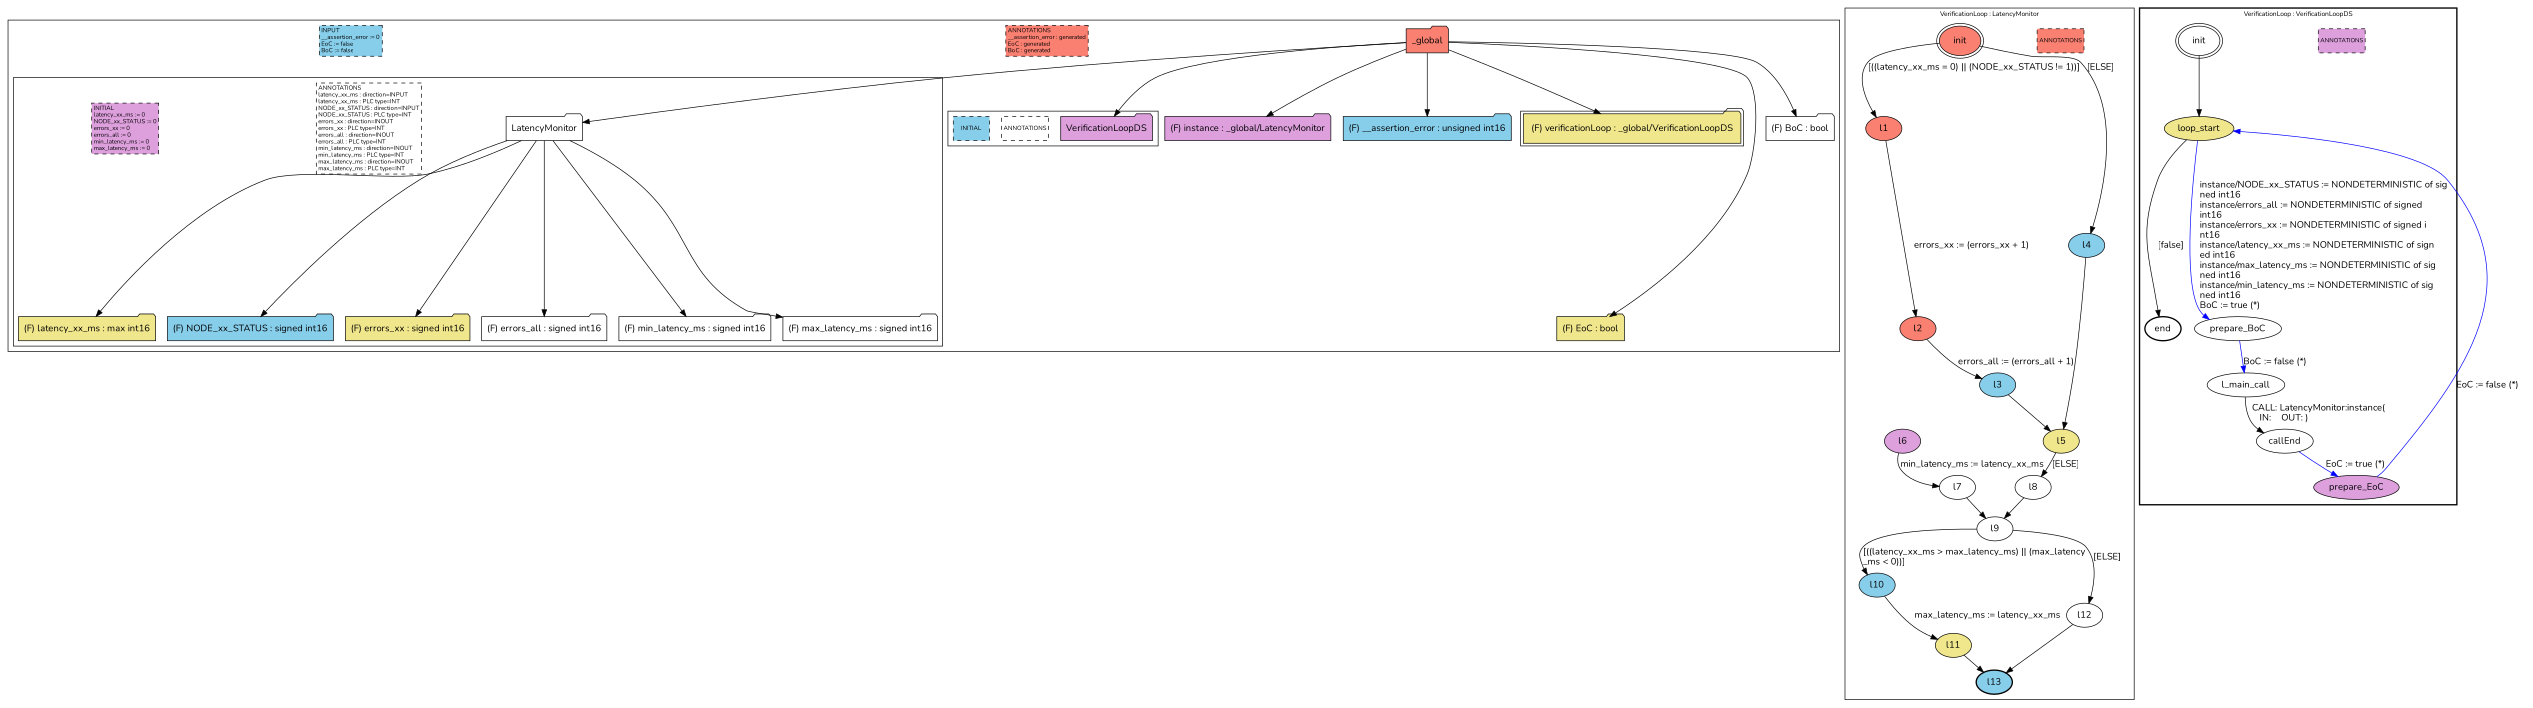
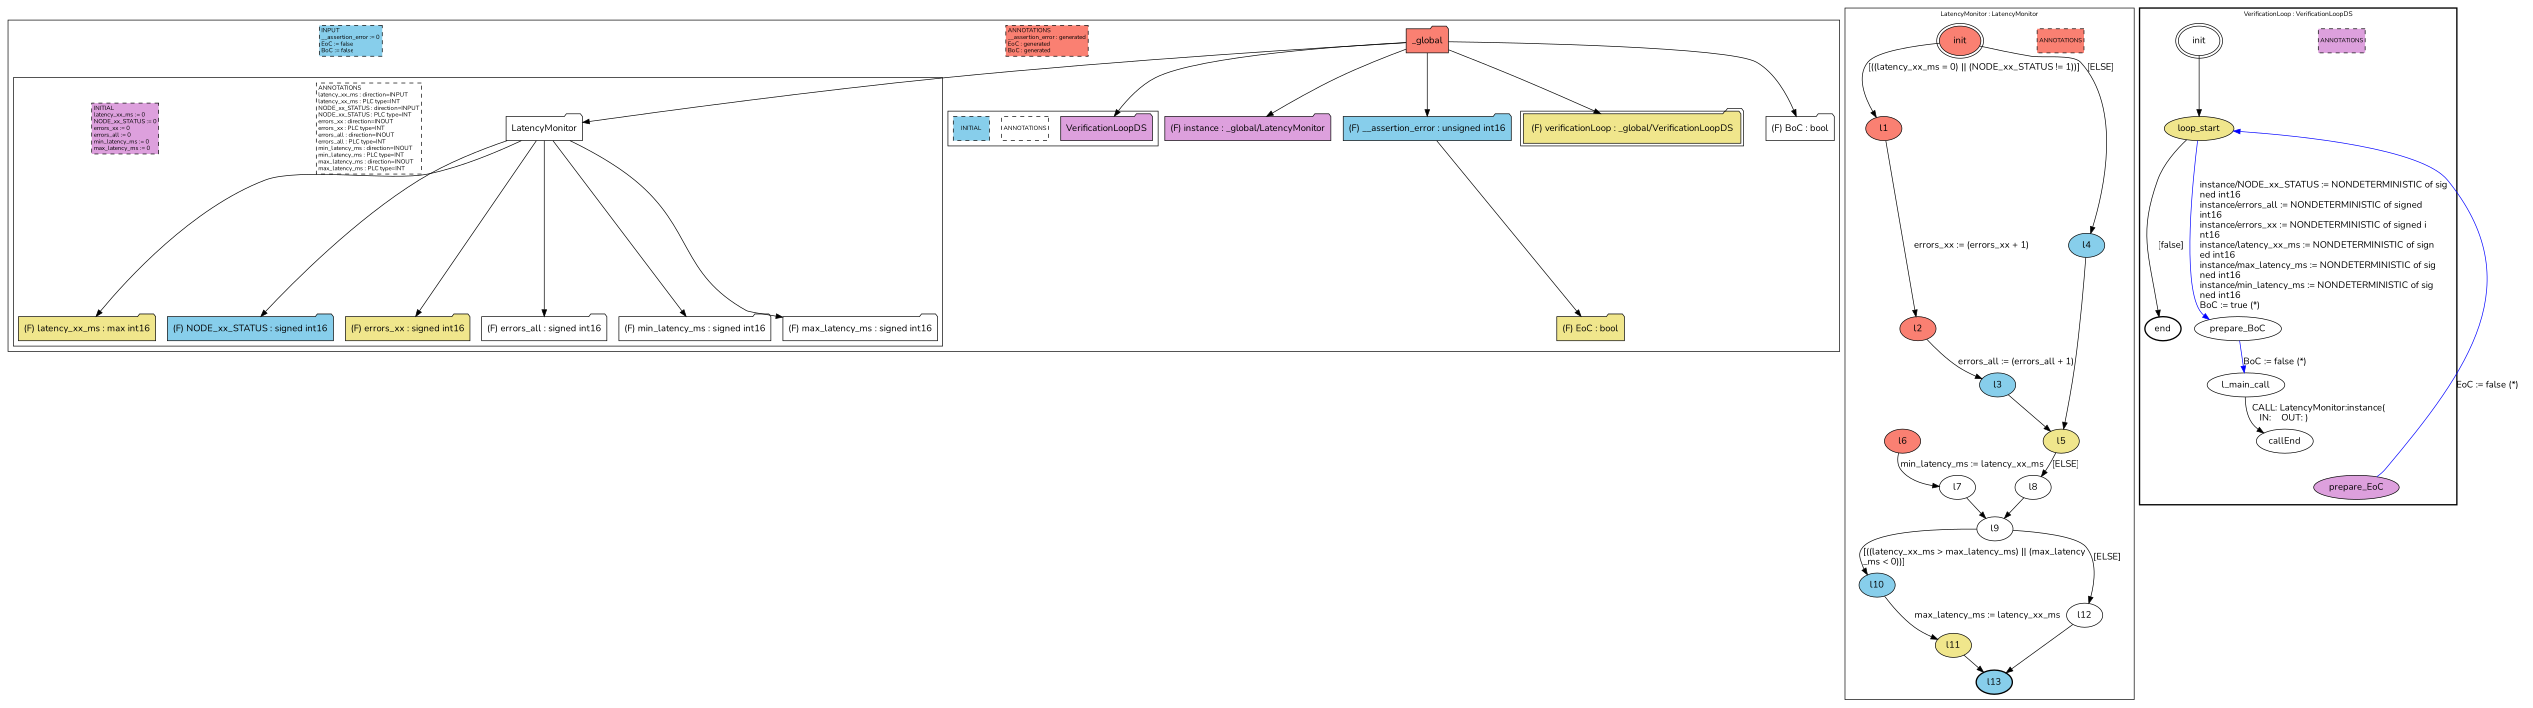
  digraph {
    fontname=Nunito
    node [fillcolor=white fontname=Nunito shape=ellipse style=filled]
    edge [fontname=Nunito color=black]
    n1 [label=LatencyMonitor shape=folder]
    n2 [fillcolor=khaki label="(F) latency_xx_ms : max int16" shape=folder]
    n3 [fillcolor=skyblue label="(F) NODE_xx_STATUS : signed int16" shape=folder]
    n4 [fillcolor=khaki label="(F) errors_xx : signed int16" shape=folder]
    n5 [label="(F) errors_all : signed int16" shape=folder]
    n6 [label="(F) min_latency_ms : signed int16" shape=folder]
    n7 [label="(F) max_latency_ms : signed int16" shape=folder]
    n8 [fontsize=9 label="ANNOTATIONS\llatency_xx_ms : direction=INPUT\llatency_xx_ms : PLC type=INT\lNODE_xx_STATUS : direction=INPUT\lNODE_xx_STATUS : PLC type=INT\lerrors_xx : direction=INOUT\lerrors_xx : PLC type=INT\lerrors_all : direction=INOUT\lerrors_all : PLC type=INT\lmin_latency_ms : direction=INOUT\lmin_latency_ms : PLC type=INT\lmax_latency_ms : direction=INOUT\lmax_latency_ms : PLC type=INT\l" margin="0.04,0.04" shape=rectangle style="dashed,filled"]
    n9 [fillcolor=plum fontsize=9 label="INITIAL\llatency_xx_ms := 0\lNODE_xx_STATUS := 0\lerrors_xx := 0\lerrors_all := 0\lmin_latency_ms := 0\lmax_latency_ms := 0\l" margin="0.04,0.04" shape=rectangle style="dashed,filled"]
    n10 [fillcolor=plum label=VerificationLoopDS shape=folder]
    n11 [fontsize=9 label=ANNOTATIONS margin="0.04,0.04" shape=rectangle style="dashed,filled"]
    n12 [fillcolor=skyblue fontsize=9 label=INITIAL margin="0.04,0.04" shape=rectangle style="dashed,filled"]
    n13 [fillcolor=salmon label=_global shape=folder]
    n14 [fillcolor=plum label="(F) instance : _global/LatencyMonitor" shape=folder]
    n15 [fillcolor=skyblue label="(F) __assertion_error : unsigned int16" shape=folder]
    n16 [fillcolor=khaki label="(F) verificationLoop : _global/VerificationLoopDS" peripheries=2 shape=folder]
    n17 [fillcolor=khaki label="(F) EoC : bool" shape=folder]
    n18 [label="(F) BoC : bool" shape=folder]
    n19 [fillcolor=salmon fontsize=9 label="ANNOTATIONS\l__assertion_error : generated\lEoC : generated\lBoC : generated\l" margin="0.04,0.04" shape=rectangle style="dashed,filled"]
    n20 [fillcolor=skyblue fontsize=9 label="INPUT\l__assertion_error := 0\lEoC := false\lBoC := false\l" margin="0.04,0.04" shape=rectangle style="dashed,filled"]
    n21 [fillcolor=salmon fontsize=9 label=ANNOTATIONS margin="0.04,0.04" shape=rectangle style="dashed,filled"]
    n22 [color=black fillcolor=salmon label=init peripheries=2]
    n23 [color=black fillcolor=salmon label=l1]
    n24 [color=black fillcolor=skyblue label=l4]
    n25 [color=black fillcolor=salmon label=l2]
    n26 [color=black fillcolor=skyblue label=l3]
    n27 [color=black fillcolor=khaki label=l5]
-   n28 [color=black fillcolor=plum label=l6]
+   n28 [color=black fillcolor=salmon label=l6]
    n29 [color=black label=l8]
    n30 [color=black label=l7]
    n31 [color=black label=l9]
    n32 [color=black fillcolor=skyblue label=l10]
    n33 [color=black label=l12]
    n34 [color=black fillcolor=khaki label=l11]
    n35 [color=black fillcolor=skyblue label=l13 style="bold,filled"]
    n36 [fillcolor=plum fontsize=9 label=ANNOTATIONS margin="0.04,0.04" shape=rectangle style="dashed,filled"]
    n37 [color=black label=init peripheries=2]
    n38 [color=black fillcolor=khaki label=loop_start]
    n39 [color=black label=end style="bold,filled"]
    n40 [color=black label=prepare_BoC]
    n41 [color=black label=l_main_call]
    n42 [color=black label=callEnd]
    n43 [color=black fillcolor=plum label=prepare_EoC]
    subgraph cluster_1 {
      n13
      n14
      n15
      n16
      n17
      n18
      n19
      n20
      subgraph cluster_2 {
        n1
        n2
        n3
        n4
        n5
        n6
        n7
        n8
        n9
      }
      subgraph cluster_3 {
        n10
        n11
        n12
      }
    }
    subgraph cluster_4 {
      color=black
      fontsize=10
-     label="VerificationLoop : LatencyMonitor"
+     label="LatencyMonitor : LatencyMonitor"
      ranksep=0.4
      n21
      n22
      n23
      n24
      n25
      n26
      n27
      n28
      n29
      n30
      n31
      n32
      n33
      n34
      n35
    }
    subgraph cluster_5 {
      color=black
      fontsize=10
      label="VerificationLoop : VerificationLoopDS"
      ranksep=0.4
      style=bold
      n36
      n37
      n38
      n39
      n40
      n41
      n42
      n43
    }
    n1 -> n2 [color=""]
    n1 -> n3 [color=""]
    n1 -> n4 [color=""]
    n1 -> n5 [color=""]
    n1 -> n6 [color=""]
    n1 -> n7 [color=""]
    n13 -> n1 [color=""]
    n13 -> n10 [color=""]
    n13 -> n14 [color=""]
    n13 -> n15 [color=""]
    n13 -> n16 [color=""]
-   n13 -> n17 [color=""]
+   n15 -> n17 [color=""]
    n13 -> n18 [color=""]
    n22 -> n23 [label="[((latency_xx_ms = 0) || (NODE_xx_STATUS != 1))]"]
    n22 -> n24 [label="[ELSE]"]
    n23 -> n25 [label="errors_xx := (errors_xx + 1)"]
    n24 -> n27
    n25 -> n26 [label="errors_all := (errors_all + 1)"]
    n26 -> n27
    n27 -> n29 [label="[ELSE]"]
    n28 -> n30 [label="min_latency_ms := latency_xx_ms"]
    n29 -> n31
    n30 -> n31
    n31 -> n32 [label="[((latency_xx_ms > max_latency_ms) || (max_latency\l_ms < 0))]\l"]
    n31 -> n33 [label="[ELSE]"]
    n32 -> n34 [label="max_latency_ms := latency_xx_ms"]
    n33 -> n35
    n34 -> n35
    n37 -> n38
    n38 -> n39 [label="[false]"]
    n38 -> n40 [color=blue label="instance/NODE_xx_STATUS := NONDETERMINISTIC of sig\lned int16\linstance/errors_all := NONDETERMINISTIC of signed \lint16\linstance/errors_xx := NONDETERMINISTIC of signed i\lnt16\linstance/latency_xx_ms := NONDETERMINISTIC of sign\led int16\linstance/max_latency_ms := NONDETERMINISTIC of sig\lned int16\linstance/min_latency_ms := NONDETERMINISTIC of sig\lned int16\lBoC := true (*)\l"]
    n40 -> n41 [color=blue label="BoC := false (*)"]
    n41 -> n42 [label="CALL: LatencyMonitor:instance(\l   IN:    OUT: )\l"]
-   n42 -> n43 [color=blue label="EoC := true (*)"]
    n43 -> n38 [color=blue label="EoC := false (*)"]
  }
